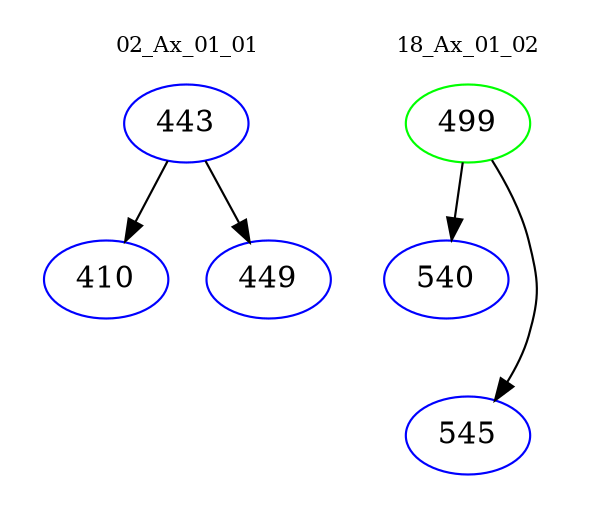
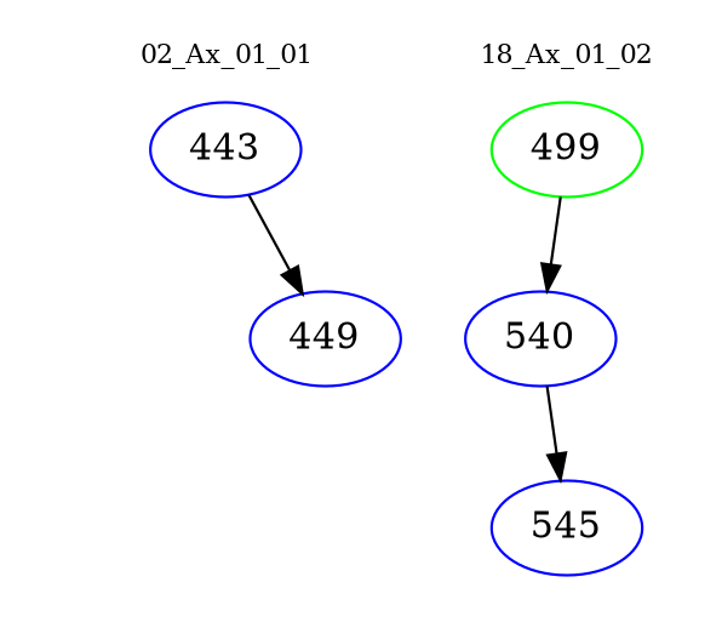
  digraph {
    node [color=blue]
    edge [color=black]
    n1 [label=443]
-   n2 [label=410]
    n3 [label=449]
    n4 [color=green label=499]
    n5 [label=540]
    n6 [label=545]
    subgraph cluster_1 {
      color=white
      fontsize=10
      label="02_Ax_01_01"
      n1
-     n2
      n3
    }
    subgraph cluster_2 {
      color=white
      fontsize=10
      label="18_Ax_01_02"
      n4
      n5
      n6
    }
-   n1 -> n2
    n1 -> n3
    n4 -> n5
-   n4 -> n6
+   n5 -> n6
  }
